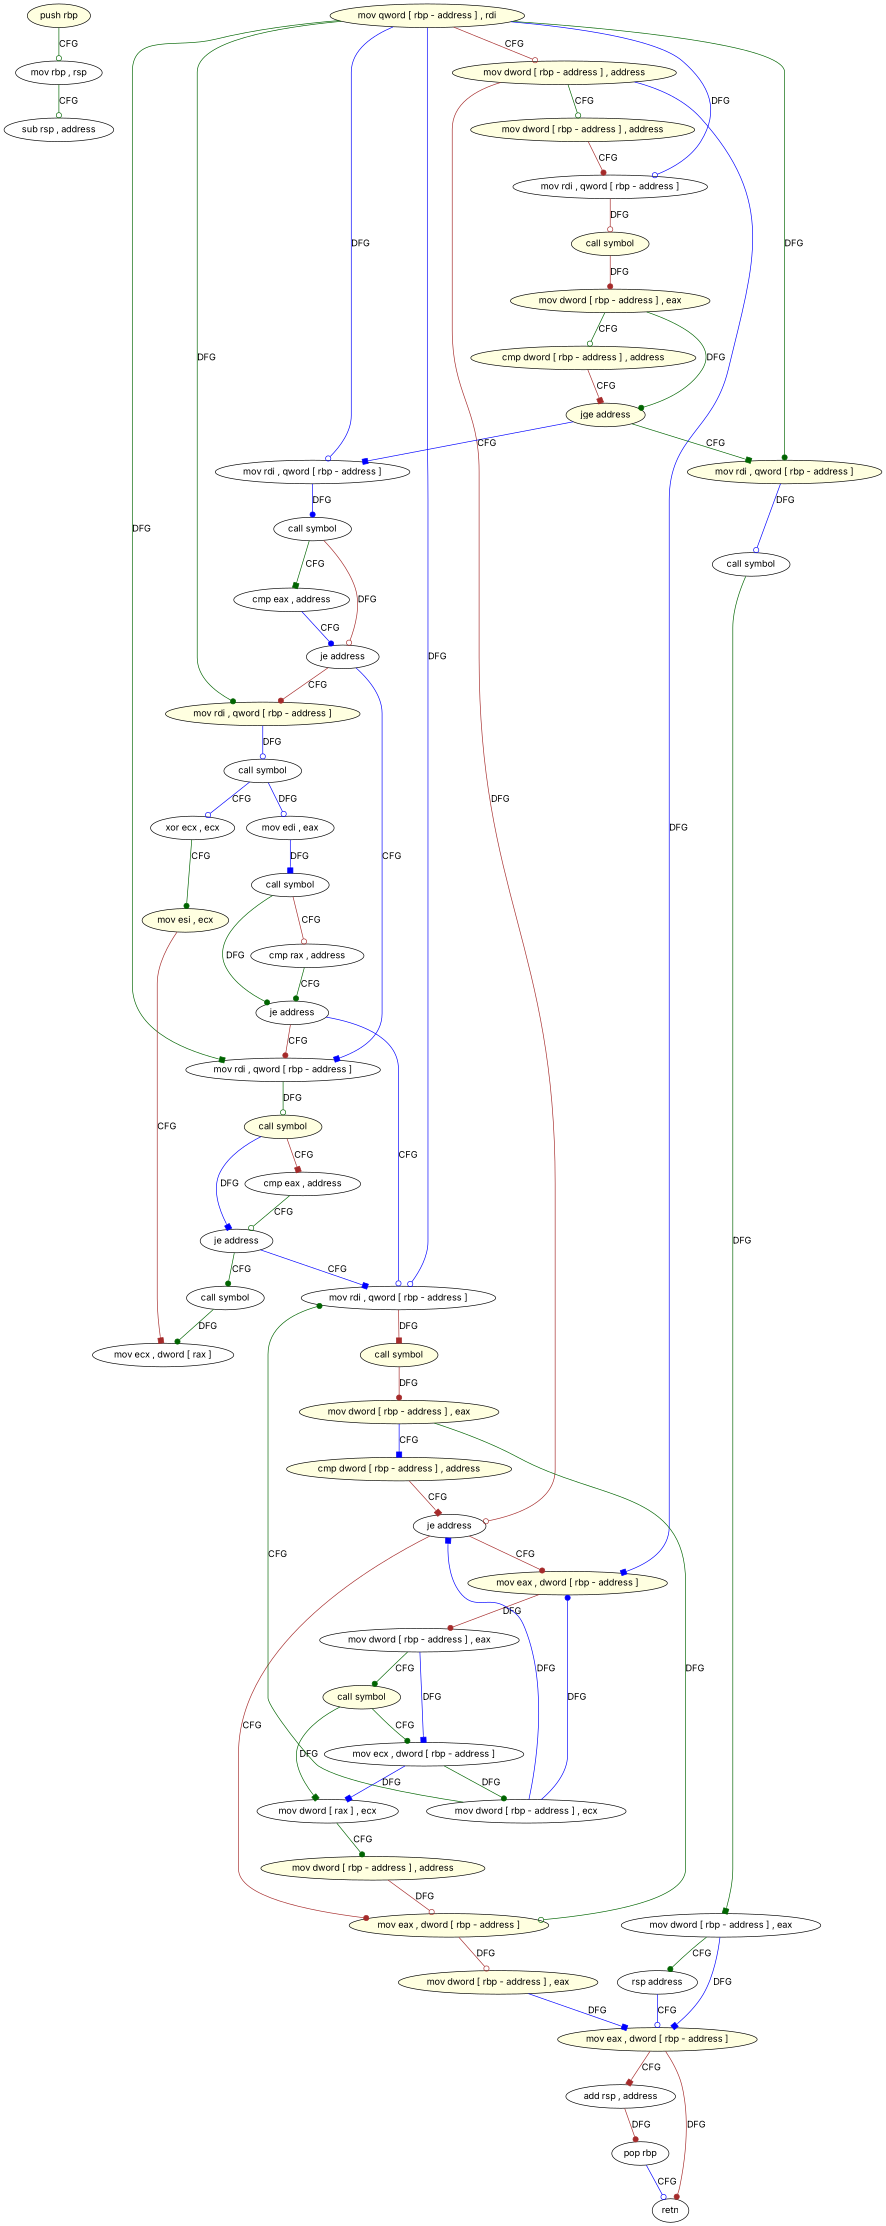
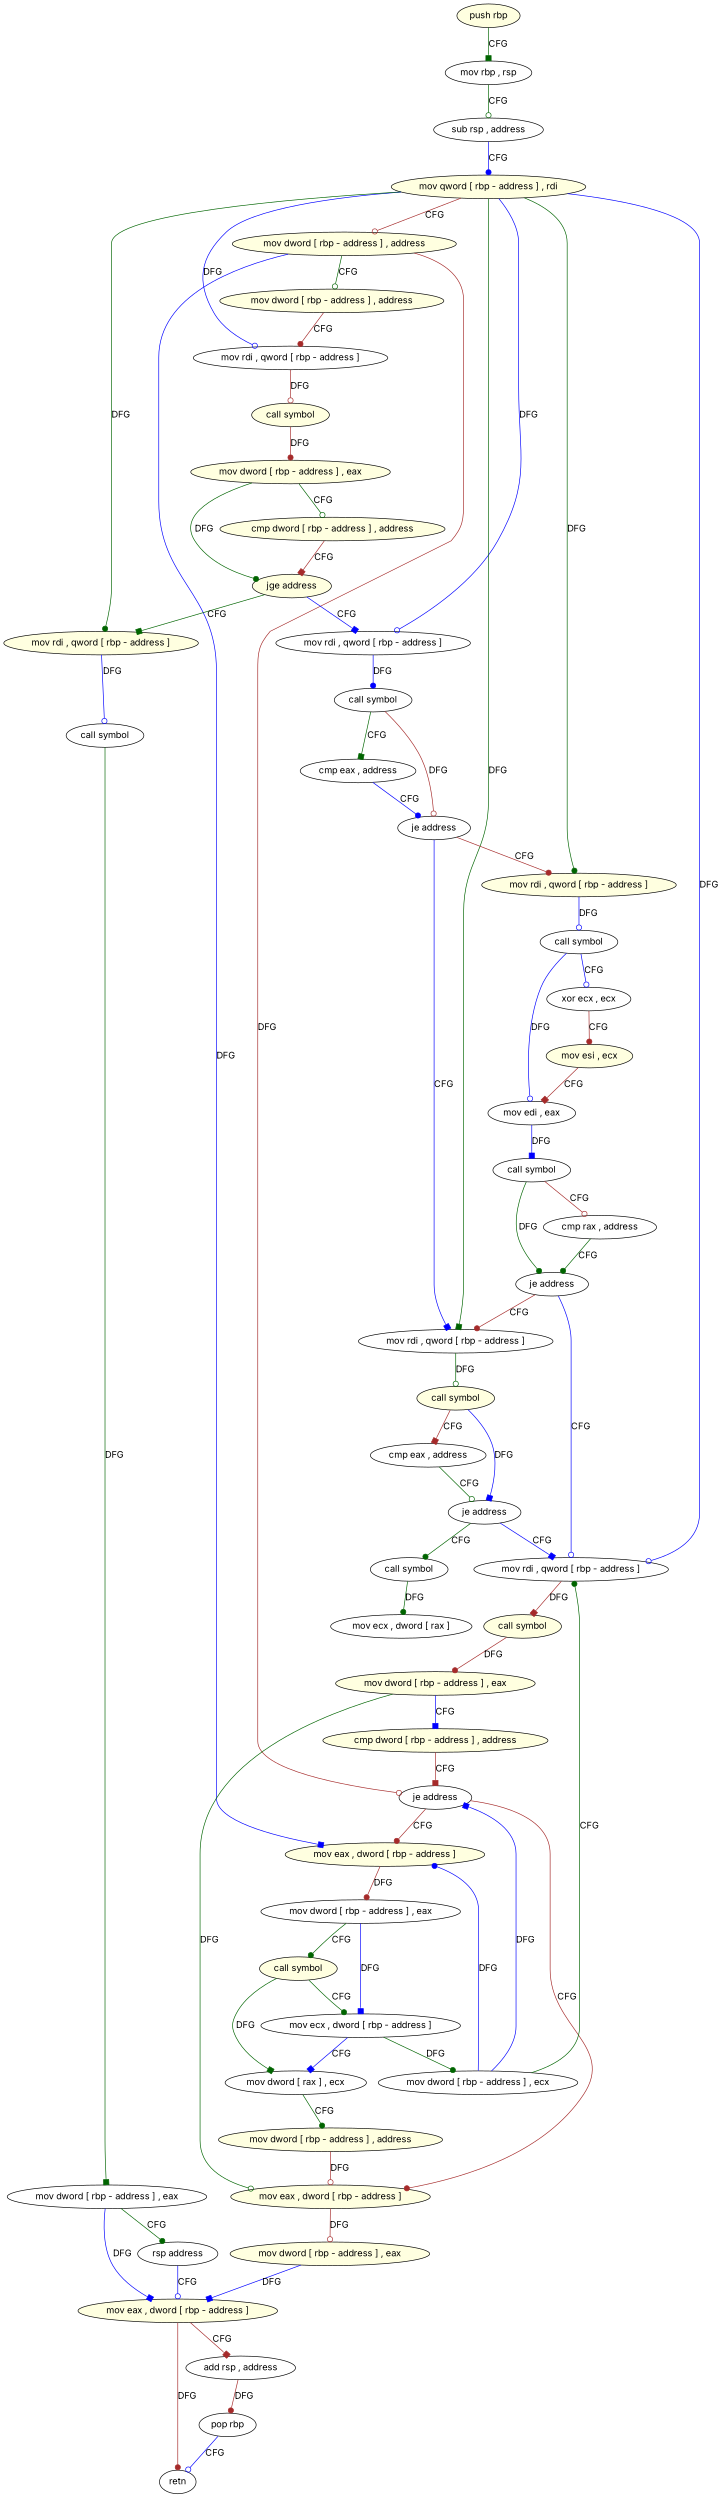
  digraph {
    fontname=Inter
    node [fillcolor=white fontname=Inter style=filled]
    edge [arrowhead=dot color=blue fontname=Inter]
    n1 [fillcolor=lightyellow label="push rbp"]
    n2 [label="mov rbp , rsp"]
    n3 [label="sub rsp , address"]
    n4 [fillcolor=lightyellow label="mov qword [ rbp - address ] , rdi"]
    n5 [fillcolor=lightyellow label="mov dword [ rbp - address ] , address"]
    n6 [label="mov rdi , qword [ rbp - address ]"]
    n7 [label="mov rdi , qword [ rbp - address ]"]
    n8 [fillcolor=lightyellow label="mov rdi , qword [ rbp - address ]"]
    n9 [label="mov rdi , qword [ rbp - address ]"]
    n10 [fillcolor=lightyellow label="mov rdi , qword [ rbp - address ]"]
    n11 [label="mov rdi , qword [ rbp - address ]"]
    n12 [fillcolor=lightyellow label="mov dword [ rbp - address ] , address"]
    n13 [label="je address"]
    n14 [fillcolor=lightyellow label="mov eax , dword [ rbp - address ]"]
    n15 [fillcolor=lightyellow label="call symbol"]
    n16 [label="call symbol"]
    n17 [label="call symbol"]
    n18 [fillcolor=lightyellow label="call symbol"]
    n19 [label="call symbol"]
    n20 [fillcolor=lightyellow label="call symbol"]
    n21 [fillcolor=lightyellow label="mov eax , dword [ rbp - address ]"]
    n22 [label="mov dword [ rbp - address ] , eax"]
    n23 [fillcolor=lightyellow label="mov dword [ rbp - address ] , eax"]
    n24 [fillcolor=lightyellow label="cmp dword [ rbp - address ] , address"]
    n25 [fillcolor=lightyellow label="jge address"]
    n26 [label="cmp eax , address"]
    n27 [label="je address"]
    n28 [label="mov dword [ rbp - address ] , eax"]
    n29 [label="cmp eax , address"]
    n30 [label="je address"]
    n31 [label="xor ecx , ecx"]
    n32 [label="mov edi , eax"]
    n33 [label="rsp address"]
    n34 [fillcolor=lightyellow label="mov eax , dword [ rbp - address ]"]
    n35 [label="add rsp , address"]
    n36 [label=retn]
    n37 [label="pop rbp"]
    n38 [label="call symbol"]
    n39 [label="mov ecx , dword [ rax ]"]
    n40 [fillcolor=lightyellow label="mov dword [ rbp - address ] , eax"]
    n41 [fillcolor=lightyellow label="mov esi , ecx"]
    n42 [label="call symbol"]
    n43 [label="cmp rax , address"]
    n44 [label="je address"]
    n45 [fillcolor=lightyellow label="cmp dword [ rbp - address ] , address"]
    n46 [fillcolor=lightyellow label="mov dword [ rbp - address ] , eax"]
    n47 [fillcolor=lightyellow label="call symbol"]
    n48 [label="mov ecx , dword [ rbp - address ]"]
    n49 [label="mov dword [ rbp - address ] , ecx"]
    n50 [label="mov dword [ rax ] , ecx"]
    n51 [fillcolor=lightyellow label="mov dword [ rbp - address ] , address"]
-   n1 -> n2 [arrowhead=odot color=darkgreen label=CFG]
+   n1 -> n2 [arrowhead=box color=darkgreen label=CFG]
    n2 -> n3 [arrowhead=odot color=darkgreen label=CFG]
+   n3 -> n4 [label=CFG]
    n4 -> n5 [arrowhead=odot color=brown label=CFG]
    n4 -> n6 [arrowhead=odot label=DFG]
    n4 -> n7 [arrowhead=odot label=DFG]
    n4 -> n8 [color=darkgreen label=DFG]
    n4 -> n9 [arrowhead=box color=darkgreen label=DFG]
    n4 -> n10 [color=darkgreen label=DFG]
    n4 -> n11 [arrowhead=odot label=DFG]
    n5 -> n12 [arrowhead=odot color=darkgreen label=CFG]
    n5 -> n13 [arrowhead=odot color=brown label=DFG]
    n5 -> n14 [arrowhead=box label=DFG]
    n6 -> n15 [arrowhead=odot color=brown label=DFG]
    n7 -> n16 [label=DFG]
    n8 -> n17 [arrowhead=odot label=DFG]
    n9 -> n18 [arrowhead=odot color=darkgreen label=DFG]
    n10 -> n19 [arrowhead=odot label=DFG]
    n11 -> n20 [arrowhead=box color=brown label=DFG]
    n12 -> n6 [color=brown label=CFG]
    n13 -> n14 [color=brown label=CFG]
    n13 -> n21 [color=brown label=CFG]
    n14 -> n22 [color=brown label=DFG]
    n15 -> n23 [color=brown label=DFG]
    n16 -> n26 [arrowhead=box color=darkgreen label=CFG]
    n16 -> n27 [arrowhead=odot color=brown label=DFG]
    n17 -> n28 [arrowhead=box color=darkgreen label=DFG]
    n18 -> n29 [arrowhead=box color=brown label=CFG]
    n18 -> n30 [arrowhead=box label=DFG]
    n19 -> n31 [arrowhead=odot label=CFG]
    n19 -> n32 [arrowhead=odot label=DFG]
    n20 -> n40 [color=brown label=DFG]
    n21 -> n46 [arrowhead=odot color=brown label=DFG]
    n22 -> n47 [color=darkgreen label=CFG]
    n22 -> n48 [arrowhead=box label=DFG]
    n23 -> n24 [arrowhead=odot color=darkgreen label=CFG]
    n23 -> n25 [color=darkgreen label=DFG]
    n24 -> n25 [arrowhead=box color=brown label=CFG]
    n25 -> n7 [arrowhead=box label=CFG]
    n25 -> n8 [arrowhead=box color=darkgreen label=CFG]
    n26 -> n27 [label=CFG]
    n27 -> n9 [arrowhead=box label=CFG]
    n27 -> n10 [color=brown label=CFG]
    n28 -> n33 [color=darkgreen label=CFG]
    n28 -> n34 [arrowhead=box label=DFG]
    n29 -> n30 [arrowhead=odot color=darkgreen label=CFG]
    n30 -> n11 [arrowhead=box label=CFG]
    n30 -> n38 [color=darkgreen label=CFG]
-   n31 -> n41 [color=darkgreen label=CFG]
+   n31 -> n41 [color=brown label=CFG]
    n32 -> n42 [arrowhead=box label=DFG]
    n33 -> n34 [arrowhead=odot label=CFG]
    n34 -> n35 [arrowhead=box color=brown label=CFG]
    n34 -> n36 [color=brown label=DFG]
    n35 -> n37 [color=brown label=DFG]
    n37 -> n36 [arrowhead=odot label=CFG]
    n38 -> n39 [color=darkgreen label=DFG]
    n40 -> n21 [arrowhead=odot color=darkgreen label=DFG]
    n40 -> n45 [arrowhead=box label=CFG]
-   n41 -> n39 [arrowhead=box color=brown label=CFG]
+   n41 -> n32 [arrowhead=box color=brown label=CFG]
    n42 -> n43 [arrowhead=odot color=brown label=CFG]
    n42 -> n44 [color=darkgreen label=DFG]
    n43 -> n44 [color=darkgreen label=CFG]
    n44 -> n9 [color=brown label=CFG]
    n44 -> n11 [arrowhead=odot label=CFG]
    n45 -> n13 [arrowhead=box color=brown label=CFG]
    n46 -> n34 [arrowhead=box label=DFG]
    n47 -> n48 [color=darkgreen label=CFG]
    n47 -> n50 [arrowhead=box color=darkgreen label=DFG]
    n48 -> n49 [color=darkgreen label=DFG]
-   n48 -> n50 [arrowhead=box label=DFG]
+   n48 -> n50 [arrowhead=box label=CFG]
    n49 -> n11 [color=darkgreen label=CFG]
    n49 -> n13 [arrowhead=box label=DFG]
    n49 -> n14 [label=DFG]
    n50 -> n51 [color=darkgreen label=CFG]
    n51 -> n21 [arrowhead=odot color=brown label=DFG]
  }
